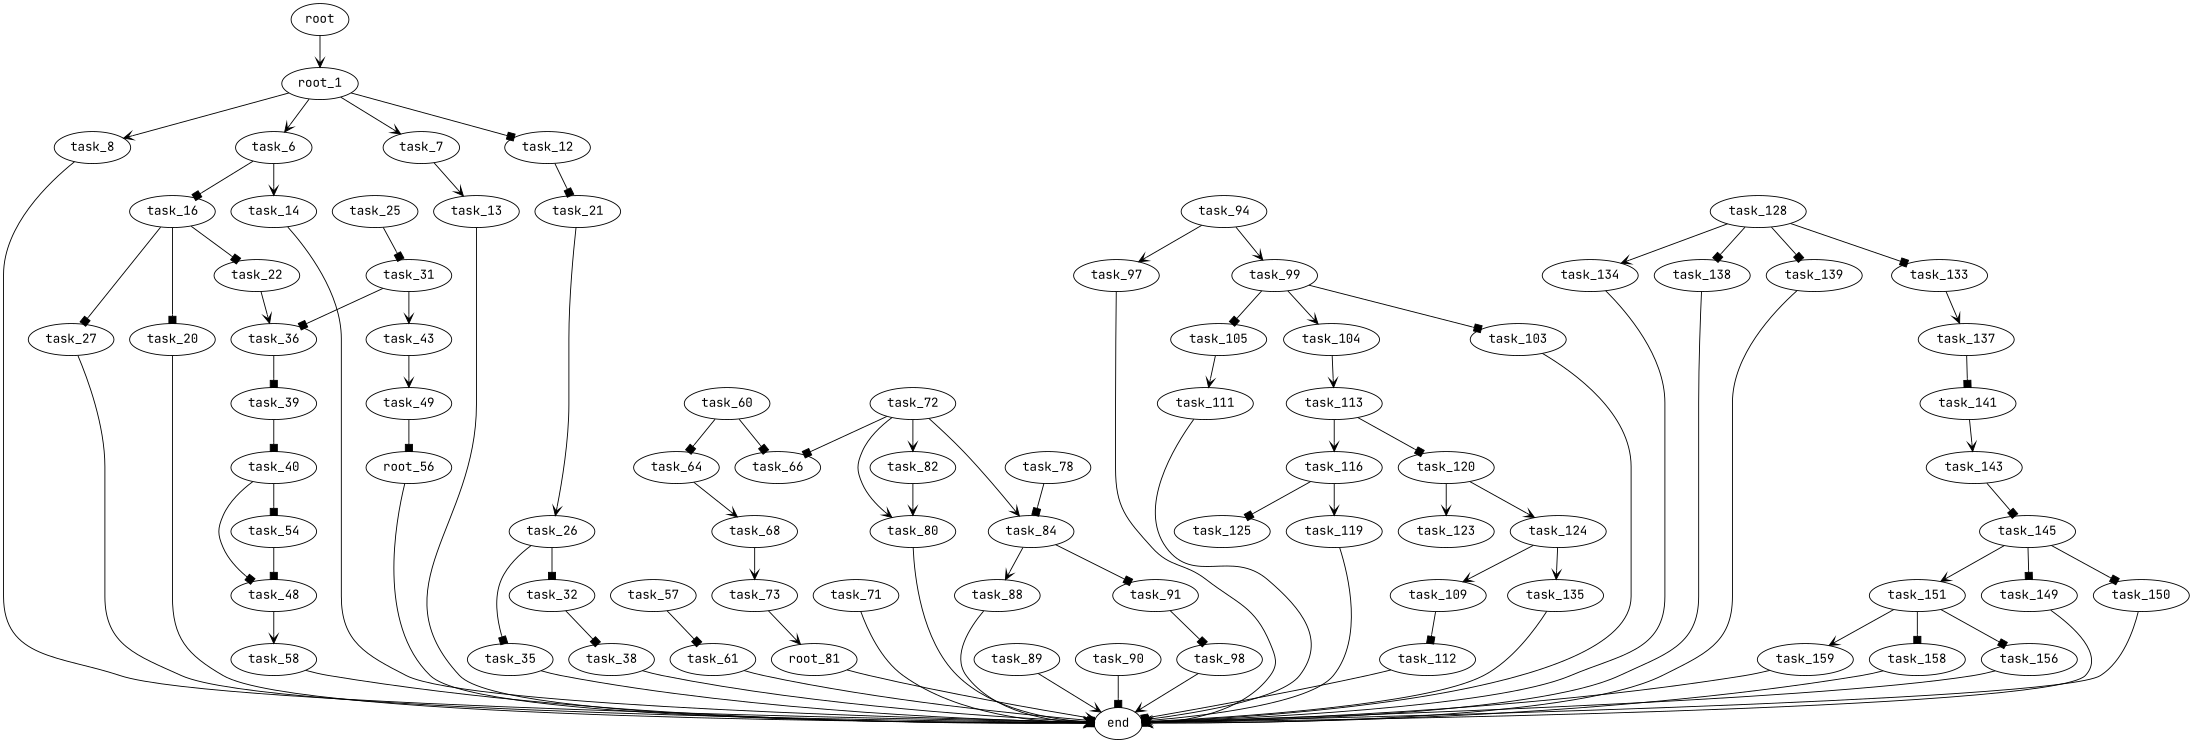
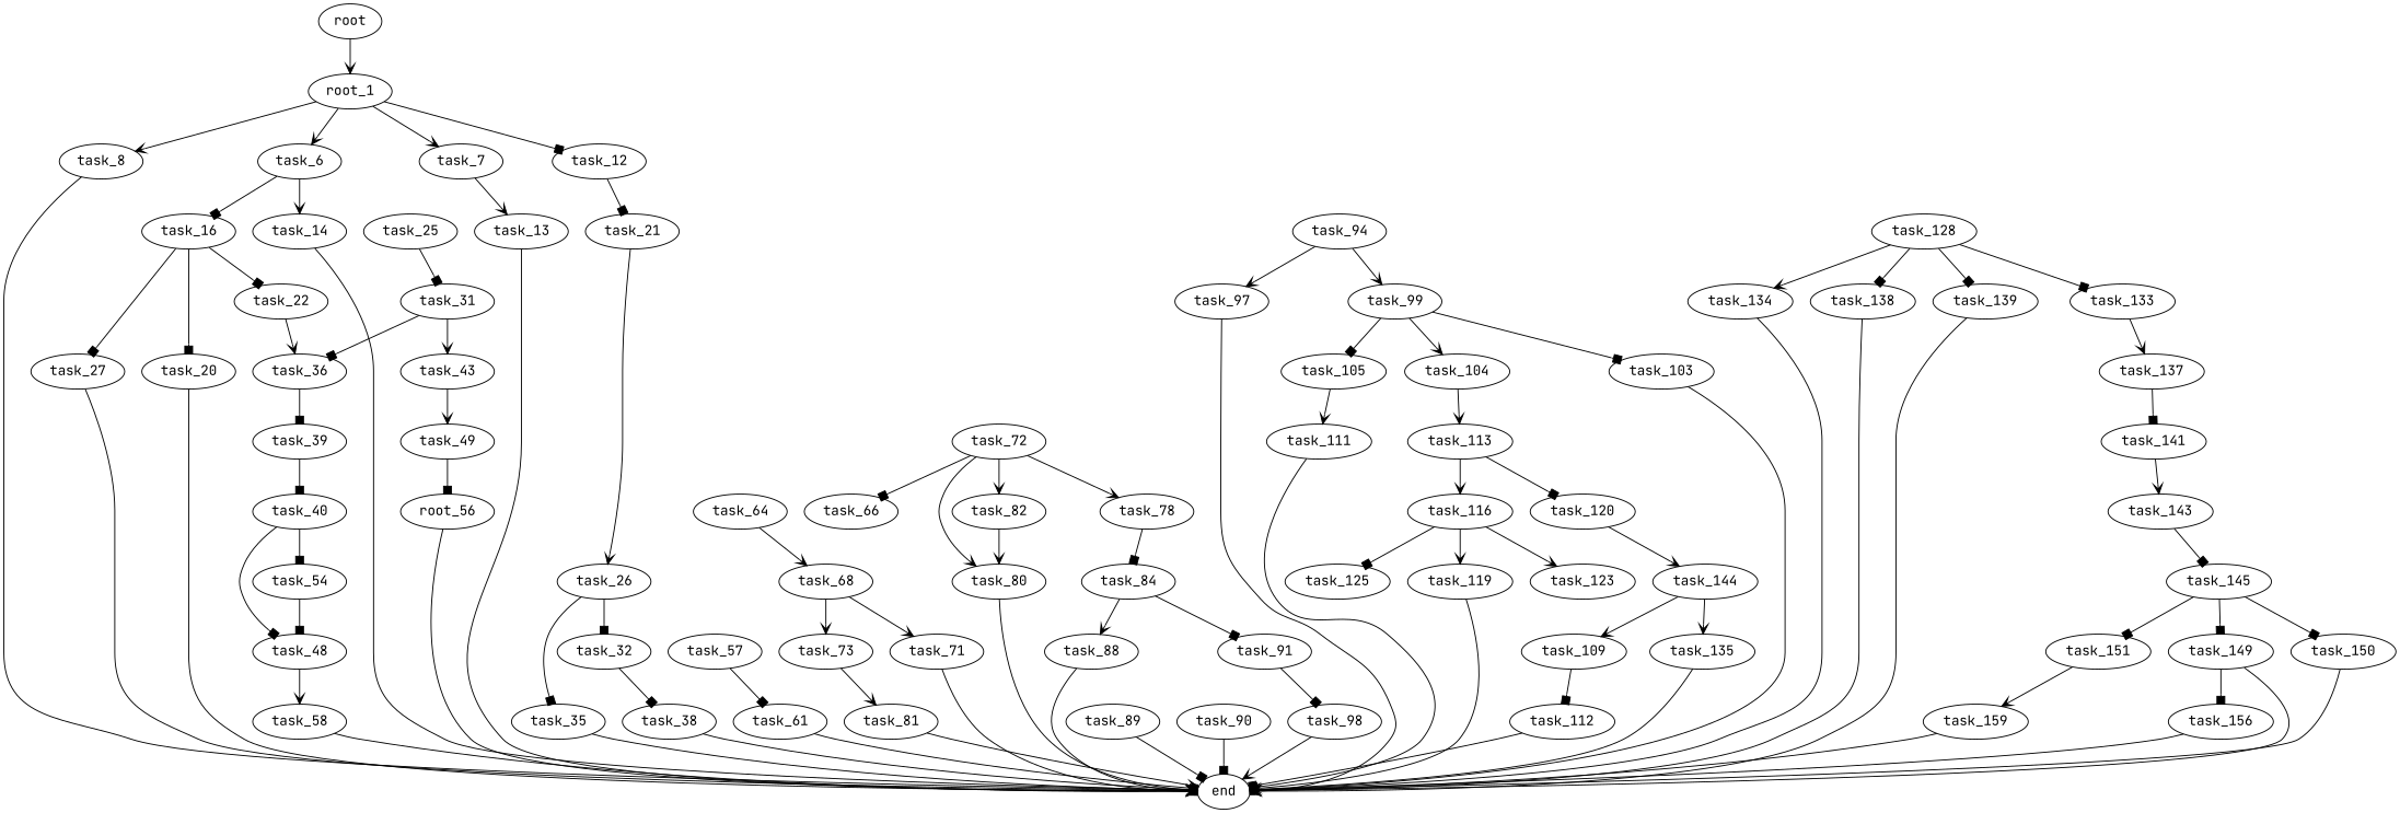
  digraph {
    fontname="JetBrains Mono"
    node [fontname="JetBrains Mono"]
    edge [arrowhead=box fontname="JetBrains Mono"]
    n1 [label=root_1]
    root
    task_6
    task_7
    task_8
    task_12
    task_14
    task_16
    task_13
    end
    task_21
    task_20
    task_22
    task_27
    task_26
    task_36
    task_32
    task_35
    task_25
    task_31
    task_38
    task_43
    task_39
    n24 [label=task_40]
    task_49
    task_48
    task_54
    n28 [label=root_56]
    task_58
    task_57
    task_61
-   task_60
    task_64
    task_66
    task_68
    task_71
    task_73
    task_72
    task_78
    task_80
    task_82
-   task_81 [label=root_81]
+   task_81
    task_84
    task_88
    task_91
    task_89
    task_90
    task_98
    task_94
    task_97
    task_99
    task_103
    task_104
    task_105
    task_113
    task_111
    task_116
    task_120
    task_109
    task_112
    task_119
    task_125
    task_123
-   task_124
+   task_124 [label=task_144]
    task_135
    task_128
    task_133
    task_134
    task_138
    task_139
    task_137
    task_141
    task_143
    task_145
    task_149
    task_150
    task_151
    task_156
-   task_158
    task_159
    n1 -> task_6 [arrowhead=vee]
    n1 -> task_7 [arrowhead=vee]
    n1 -> task_8 [arrowhead=vee]
    n1 -> task_12
    root -> n1 [arrowhead=vee]
    task_6 -> task_14 [arrowhead=vee]
    task_6 -> task_16
    task_7 -> task_13 [arrowhead=vee]
    task_8 -> end [arrowhead=vee]
    task_12 -> task_21
    task_14 -> end [arrowhead=vee]
    task_16 -> task_20
    task_16 -> task_22
    task_16 -> task_27
    task_13 -> end
    task_21 -> task_26 [arrowhead=vee]
    task_20 -> end [arrowhead=vee]
    task_22 -> task_36 [arrowhead=vee]
    task_27 -> end [arrowhead=vee]
    task_26 -> task_32
    task_26 -> task_35
    task_36 -> task_39
    task_32 -> task_38
    task_35 -> end
    task_25 -> task_31
    task_31 -> task_36
    task_31 -> task_43 [arrowhead=vee]
    task_38 -> end [arrowhead=vee]
    task_43 -> task_49 [arrowhead=vee]
    task_39 -> n24
    n24 -> task_48
    n24 -> task_54
    task_49 -> n28
    task_48 -> task_58 [arrowhead=vee]
    task_54 -> task_48
    n28 -> end [arrowhead=vee]
    task_58 -> end
    task_57 -> task_61
    task_61 -> end
-   task_60 -> task_64
-   task_60 -> task_66
    task_64 -> task_68 [arrowhead=vee]
+   task_68 -> task_71 [arrowhead=vee]
    task_68 -> task_73 [arrowhead=vee]
    task_71 -> end [arrowhead=vee]
    task_73 -> task_81 [arrowhead=vee]
    task_72 -> task_66
-   task_72 -> task_84 [arrowhead=vee]
+   task_72 -> task_78 [arrowhead=vee]
    task_72 -> task_80 [arrowhead=vee]
    task_72 -> task_82 [arrowhead=vee]
    task_78 -> task_84
    task_80 -> end
    task_82 -> task_80 [arrowhead=vee]
    task_81 -> end [arrowhead=vee]
    task_84 -> task_88 [arrowhead=vee]
    task_84 -> task_91
    task_88 -> end
    task_91 -> task_98
-   task_89 -> end [arrowhead=vee]
+   task_89 -> end
    task_90 -> end
    task_98 -> end [arrowhead=vee]
    task_94 -> task_97 [arrowhead=vee]
    task_94 -> task_99 [arrowhead=vee]
    task_97 -> end [arrowhead=vee]
    task_99 -> task_103
    task_99 -> task_104 [arrowhead=vee]
    task_99 -> task_105
    task_103 -> end
    task_104 -> task_113 [arrowhead=vee]
    task_105 -> task_111 [arrowhead=vee]
    task_113 -> task_116 [arrowhead=vee]
    task_113 -> task_120
    task_111 -> end
    task_116 -> task_119 [arrowhead=vee]
    task_116 -> task_125
-   task_120 -> task_123 [arrowhead=vee]
+   task_116 -> task_123 [arrowhead=vee]
    task_120 -> task_124 [arrowhead=vee]
    task_109 -> task_112
    task_112 -> end
    task_119 -> end [arrowhead=vee]
    task_124 -> task_109 [arrowhead=vee]
    task_124 -> task_135 [arrowhead=vee]
    task_135 -> end
    task_128 -> task_133
    task_128 -> task_134 [arrowhead=vee]
    task_128 -> task_138
    task_128 -> task_139
    task_133 -> task_137 [arrowhead=vee]
    task_134 -> end
    task_138 -> end
    task_139 -> end [arrowhead=vee]
    task_137 -> task_141
    task_141 -> task_143 [arrowhead=vee]
    task_143 -> task_145
    task_145 -> task_149
    task_145 -> task_150
-   task_145 -> task_151 [arrowhead=vee]
+   task_145 -> task_151
    task_149 -> end
    task_150 -> end [arrowhead=vee]
-   task_151 -> task_156
-   task_151 -> task_158
+   task_149 -> task_156
    task_151 -> task_159 [arrowhead=vee]
    task_156 -> end [arrowhead=vee]
-   task_158 -> end [arrowhead=vee]
    task_159 -> end
  }
